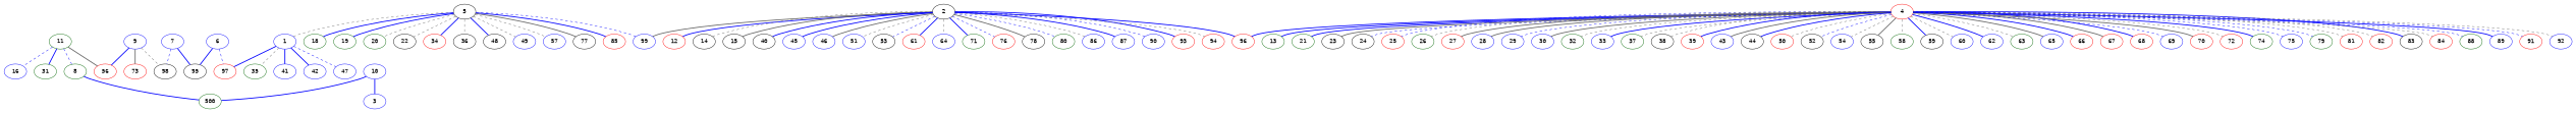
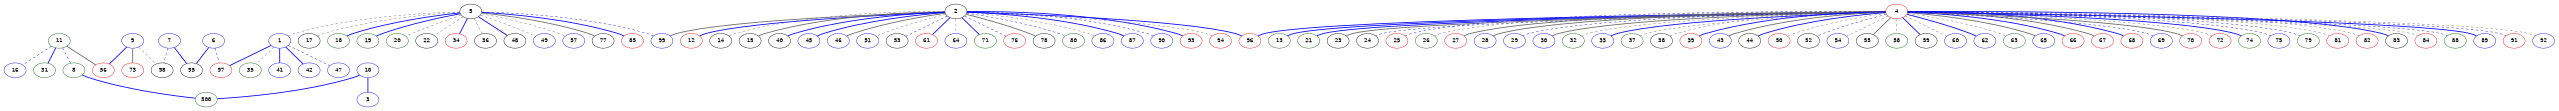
  graph {
    fontname="DejaVu Sans Mono"
    node [color=blue fontname="DejaVu Sans Mono"]
    edge [color=blue fontname="DejaVu Sans Mono" style=bold]
    11 [color=darkgreen]
    16
    31 [color=darkgreen]
    56 [color=red]
    8 [color=darkgreen]
    n6 [color=darkgreen label=500]
    9
    73 [color=red]
    98 [color=black]
    35 [color=darkgreen]
    1
    41
    42
    47
    97 [color=red]
    5 [color=black]
+   17 [color=black]
    18 [color=darkgreen]
    19 [color=darkgreen]
    20 [color=darkgreen]
    22 [color=black]
    34 [color=red]
    36 [color=black]
    48 [color=black]
    49
    57
    77 [color=black]
    85 [color=red]
    99
    2 [color=black]
    12 [color=red]
    14 [color=black]
    15 [color=black]
    40 [color=black]
    45
    46
    51
    53 [color=black]
    61 [color=red]
    64
    71 [color=darkgreen]
    76 [color=red]
    78 [color=black]
    80 [color=darkgreen]
    86
    87
    90
    93 [color=red]
    94 [color=red]
    96 [color=red]
    4 [color=red]
    13 [color=darkgreen]
    21 [color=darkgreen]
    23 [color=black]
    24 [color=black]
    25 [color=red]
    26 [color=darkgreen]
    27 [color=red]
    28
    29
    30
    32 [color=darkgreen]
    33
    37 [color=darkgreen]
    38 [color=black]
    39 [color=red]
    43
    44 [color=black]
    50 [color=red]
    52 [color=black]
    54
    55 [color=black]
    58 [color=darkgreen]
    59 [color=black]
    60
    62
    63 [color=darkgreen]
    65
    66 [color=red]
    67 [color=red]
    68 [color=red]
    69
    70 [color=red]
    72 [color=red]
    74 [color=darkgreen]
    75
    79 [color=darkgreen]
    81 [color=red]
    82 [color=red]
    83 [color=black]
    84 [color=red]
    88 [color=darkgreen]
    89
    91 [color=red]
    92
    6
    95 [color=black]
    7
    10
    3
    11 -- 16 [style=dashed]
    11 -- 31
    11 -- 56 [color=gray40]
    11 -- 8 [style=dashed]
    8 -- n6
    9 -- 56
    9 -- 73 [color=gray40]
    9 -- 98 [color=gray40 style=dashed]
    1 -- 35 [color=gray40 style=dashed]
    1 -- 41
    1 -- 42
    1 -- 47 [style=dashed]
    1 -- 97
    5 -- 1 [color=gray40 style=dashed]
+   5 -- 17 [color=gray40 style=dashed]
    5 -- 18
    5 -- 19
    5 -- 20 [color=gray40 style=dashed]
    5 -- 22 [color=gray40 style=dashed]
    5 -- 34
    5 -- 36 [color=gray40 style=dashed]
    5 -- 48
    5 -- 49 [color=gray40 style=dashed]
    5 -- 57 [color=gray40 style=dashed]
    5 -- 77 [color=gray40]
    5 -- 85
    5 -- 99 [style=dashed]
    2 -- 99 [color=gray40]
    2 -- 12
    2 -- 14 [color=gray40 style=dashed]
    2 -- 15 [color=gray40]
    2 -- 40
    2 -- 45
    2 -- 46 [color=gray40]
    2 -- 51 [color=gray40 style=dashed]
    2 -- 53 [style=dashed]
    2 -- 61
    2 -- 64 [color=gray40 style=dashed]
    2 -- 71
    2 -- 76 [style=dashed]
    2 -- 78 [color=gray40]
    2 -- 80 [style=dashed]
    2 -- 86 [color=gray40 style=dashed]
    2 -- 87
    2 -- 90 [style=dashed]
    2 -- 93
    2 -- 94 [color=gray40 style=dashed]
    2 -- 96
    4 -- 96
    4 -- 13
    4 -- 21
    4 -- 23 [color=gray40]
    4 -- 24 [style=dashed]
    4 -- 25 [style=dashed]
    4 -- 26 [color=gray40 style=dashed]
    4 -- 27 [color=gray40]
    4 -- 28 [color=gray40]
    4 -- 29 [style=dashed]
    4 -- 30 [color=gray40]
    4 -- 32 [color=gray40 style=dashed]
    4 -- 33
    4 -- 37 [color=gray40 style=dashed]
    4 -- 38 [color=gray40 style=dashed]
    4 -- 39
    4 -- 43 [color=gray40]
    4 -- 44
    4 -- 50 [color=gray40 style=dashed]
    4 -- 52 [style=dashed]
    4 -- 54 [color=gray40 style=dashed]
    4 -- 55 [color=gray40]
    4 -- 58 [color=gray40 style=dashed]
    4 -- 59
    4 -- 60 [color=gray40 style=dashed]
    4 -- 62
    4 -- 63 [color=gray40 style=dashed]
    4 -- 65 [color=gray40]
    4 -- 66
    4 -- 67 [color=gray40]
    4 -- 68
    4 -- 69 [style=dashed]
    4 -- 70 [color=gray40]
    4 -- 72 [color=gray40 style=dashed]
    4 -- 74
    4 -- 75 [style=dashed]
    4 -- 79 [style=dashed]
    4 -- 81 [color=gray40 style=dashed]
    4 -- 82 [color=gray40 style=dashed]
    4 -- 83
    4 -- 84 [color=gray40 style=dashed]
    4 -- 88 [style=dashed]
    4 -- 89
    4 -- 91 [style=dashed]
    4 -- 92 [color=gray40 style=dashed]
    6 -- 97 [style=dashed]
    6 -- 95
    7 -- 98 [style=dashed]
    7 -- 95
    10 -- n6
    10 -- 3
  }
